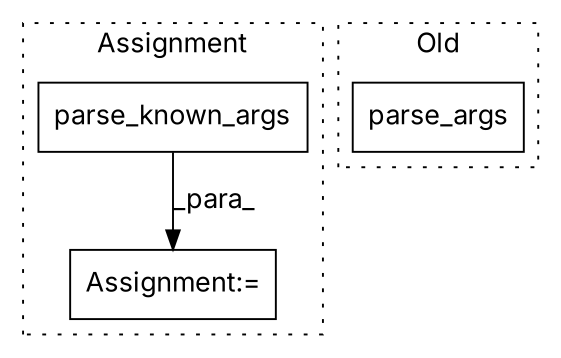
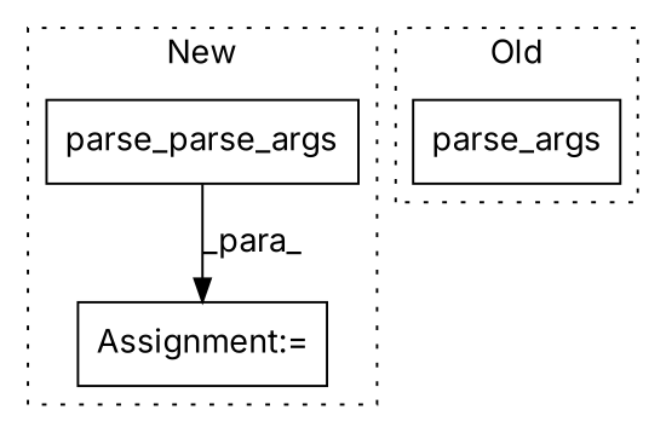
  digraph {
    fontname=Inter
    node [a=32 shape=box fontname=Inter]
-   n1 [l=18 label=parse_known_args s=935]
+   n1 [l=18 label=parse_parse_args s=935]
    n2 [a=7 l=2 label="Assignment:=" s=926]
    n3 [l=12 label=parse_args s=931]
    subgraph cluster_1 {
-     label=Assignment
+     label=New
      style=dotted
      n1
      n2
    }
    subgraph cluster_2 {
      label=Old
      style=dotted
      n3
    }
    n1 -> n2 [label=_para_ fontname=Inter]
  }
